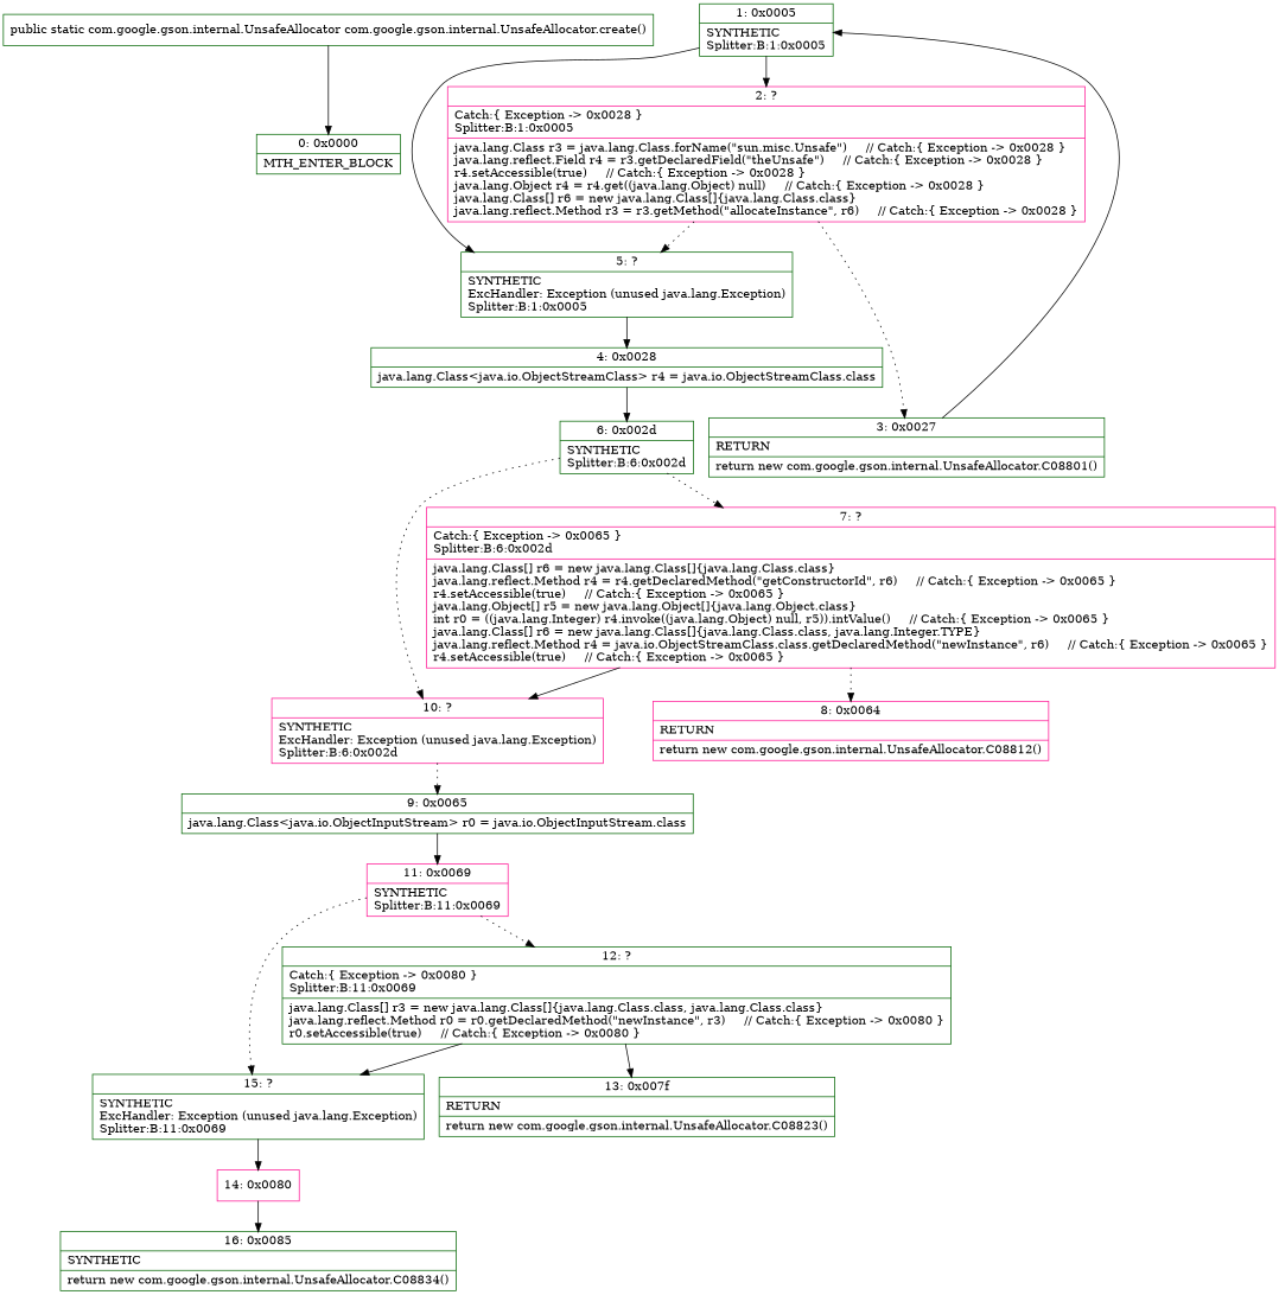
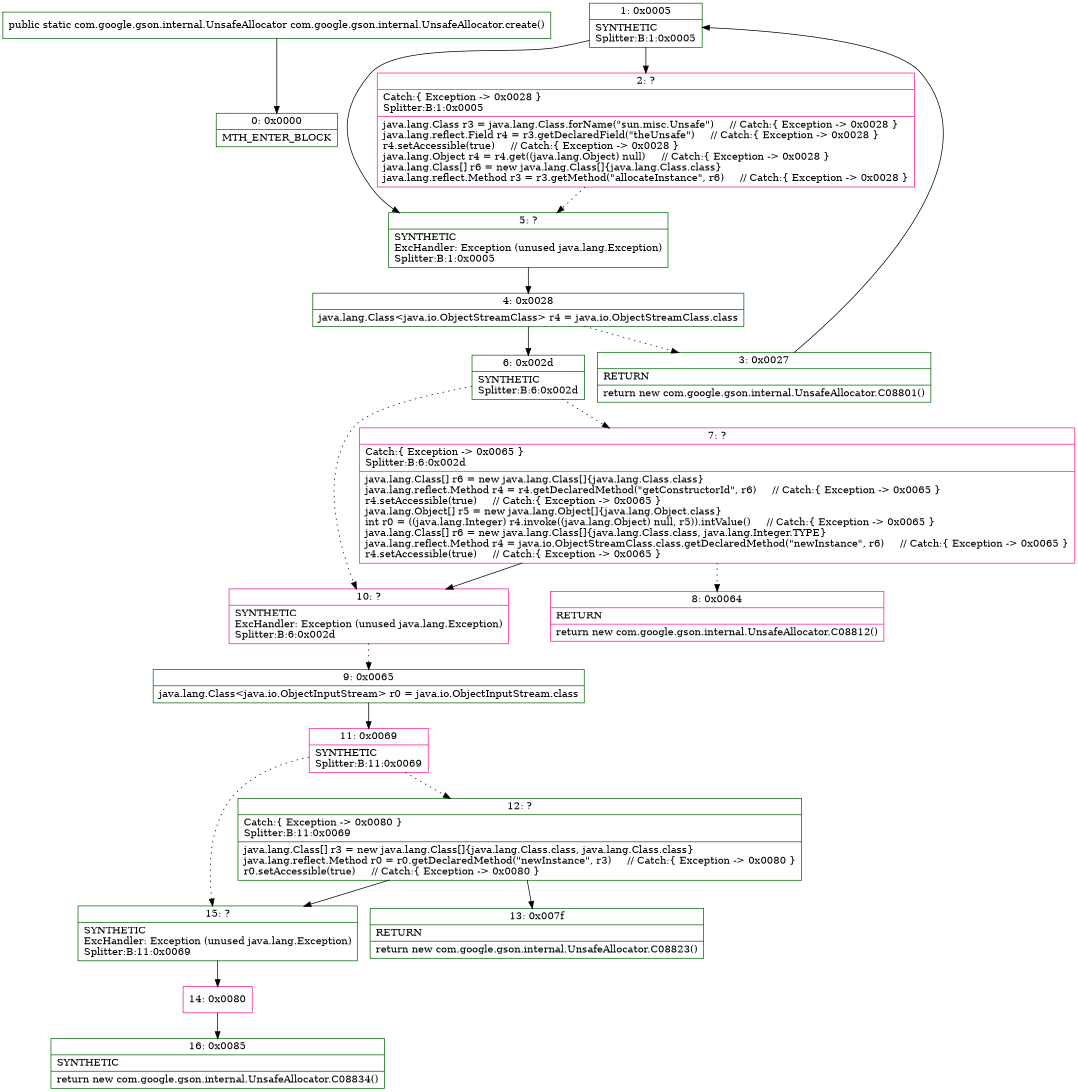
  digraph {
    node [color=darkgreen shape=record]
    edge [style=solid]
    n1 [label="{0\:\ 0x0000|MTH_ENTER_BLOCK\l}"]
    n2 [label="{1\:\ 0x0005|SYNTHETIC\lSplitter:B:1:0x0005\l}"]
    n3 [color=deeppink label="{2\:\ ?|Catch:\{ Exception \-\> 0x0028 \}\lSplitter:B:1:0x0005\l|java.lang.Class r3 = java.lang.Class.forName(\"sun.misc.Unsafe\")     \/\/ Catch:\{ Exception \-\> 0x0028 \}\ljava.lang.reflect.Field r4 = r3.getDeclaredField(\"theUnsafe\")     \/\/ Catch:\{ Exception \-\> 0x0028 \}\lr4.setAccessible(true)     \/\/ Catch:\{ Exception \-\> 0x0028 \}\ljava.lang.Object r4 = r4.get((java.lang.Object) null)     \/\/ Catch:\{ Exception \-\> 0x0028 \}\ljava.lang.Class[] r6 = new java.lang.Class[]\{java.lang.Class.class\}\ljava.lang.reflect.Method r3 = r3.getMethod(\"allocateInstance\", r6)     \/\/ Catch:\{ Exception \-\> 0x0028 \}\l}"]
    n4 [label="{5\:\ ?|SYNTHETIC\lExcHandler: Exception (unused java.lang.Exception)\lSplitter:B:1:0x0005\l}"]
    n5 [label="{3\:\ 0x0027|RETURN\l|return new com.google.gson.internal.UnsafeAllocator.C08801()\l}"]
    n6 [label="{4\:\ 0x0028|java.lang.Class\<java.io.ObjectStreamClass\> r4 = java.io.ObjectStreamClass.class\l}"]
    n7 [label="{6\:\ 0x002d|SYNTHETIC\lSplitter:B:6:0x002d\l}"]
    n8 [color=deeppink label="{7\:\ ?|Catch:\{ Exception \-\> 0x0065 \}\lSplitter:B:6:0x002d\l|java.lang.Class[] r6 = new java.lang.Class[]\{java.lang.Class.class\}\ljava.lang.reflect.Method r4 = r4.getDeclaredMethod(\"getConstructorId\", r6)     \/\/ Catch:\{ Exception \-\> 0x0065 \}\lr4.setAccessible(true)     \/\/ Catch:\{ Exception \-\> 0x0065 \}\ljava.lang.Object[] r5 = new java.lang.Object[]\{java.lang.Object.class\}\lint r0 = ((java.lang.Integer) r4.invoke((java.lang.Object) null, r5)).intValue()     \/\/ Catch:\{ Exception \-\> 0x0065 \}\ljava.lang.Class[] r6 = new java.lang.Class[]\{java.lang.Class.class, java.lang.Integer.TYPE\}\ljava.lang.reflect.Method r4 = java.io.ObjectStreamClass.class.getDeclaredMethod(\"newInstance\", r6)     \/\/ Catch:\{ Exception \-\> 0x0065 \}\lr4.setAccessible(true)     \/\/ Catch:\{ Exception \-\> 0x0065 \}\l}"]
    n9 [color=deeppink label="{10\:\ ?|SYNTHETIC\lExcHandler: Exception (unused java.lang.Exception)\lSplitter:B:6:0x002d\l}"]
    n10 [color=deeppink label="{8\:\ 0x0064|RETURN\l|return new com.google.gson.internal.UnsafeAllocator.C08812()\l}"]
    n11 [label="{9\:\ 0x0065|java.lang.Class\<java.io.ObjectInputStream\> r0 = java.io.ObjectInputStream.class\l}"]
    n12 [color=deeppink label="{11\:\ 0x0069|SYNTHETIC\lSplitter:B:11:0x0069\l}"]
    n13 [label="{12\:\ ?|Catch:\{ Exception \-\> 0x0080 \}\lSplitter:B:11:0x0069\l|java.lang.Class[] r3 = new java.lang.Class[]\{java.lang.Class.class, java.lang.Class.class\}\ljava.lang.reflect.Method r0 = r0.getDeclaredMethod(\"newInstance\", r3)     \/\/ Catch:\{ Exception \-\> 0x0080 \}\lr0.setAccessible(true)     \/\/ Catch:\{ Exception \-\> 0x0080 \}\l}"]
    n14 [label="{15\:\ ?|SYNTHETIC\lExcHandler: Exception (unused java.lang.Exception)\lSplitter:B:11:0x0069\l}"]
    n15 [label="{13\:\ 0x007f|RETURN\l|return new com.google.gson.internal.UnsafeAllocator.C08823()\l}"]
    n16 [color=deeppink label="{14\:\ 0x0080}"]
    n17 [label="{16\:\ 0x0085|SYNTHETIC\l|return new com.google.gson.internal.UnsafeAllocator.C08834()\l}"]
    n18 [label="{public static com.google.gson.internal.UnsafeAllocator com.google.gson.internal.UnsafeAllocator.create() }"]
    n2 -> n3
    n2 -> n4
    n3 -> n4 [style=dotted]
-   n3 -> n5 [style=dotted]
+   n6 -> n5 [style=dotted]
    n4 -> n6
    n5 -> n2
    n6 -> n7
    n7 -> n8 [style=dotted]
    n7 -> n9 [style=dotted]
    n8 -> n9
    n8 -> n10 [style=dotted]
    n9 -> n11 [style=dotted]
    n11 -> n12
    n12 -> n13 [style=dotted]
    n12 -> n14 [style=dotted]
    n13 -> n14
    n13 -> n15
    n14 -> n16
    n16 -> n17
    n18 -> n1
  }
